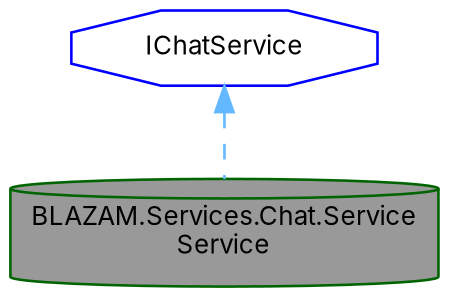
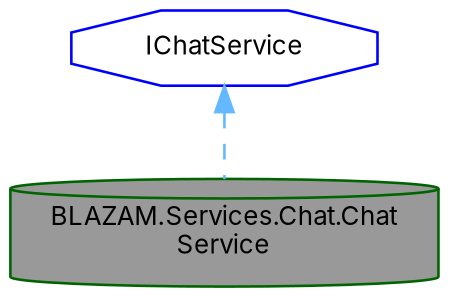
  digraph {
    fontname=Inter
    node [fontname=Inter fontsize=10 style=filled]
-   n1 [color=darkgreen fillcolor=grey60 fontcolor=black height=0.2 label="BLAZAM.Services.Chat.Service\lService" shape=cylinder width=0.4]
+   n1 [color=darkgreen fillcolor=grey60 fontcolor=black height=0.2 label="BLAZAM.Services.Chat.Chat\lService" shape=cylinder width=0.4]
    n2 [color=blue fillcolor=white height=0.2 label=IChatService shape=octagon width=0.4]
    n2 -> n1 [color=steelblue1 dir=back fontname=Inter fontsize=10 labelfontname=Helvetica labelfontsize=10 style=dashed]
  }
